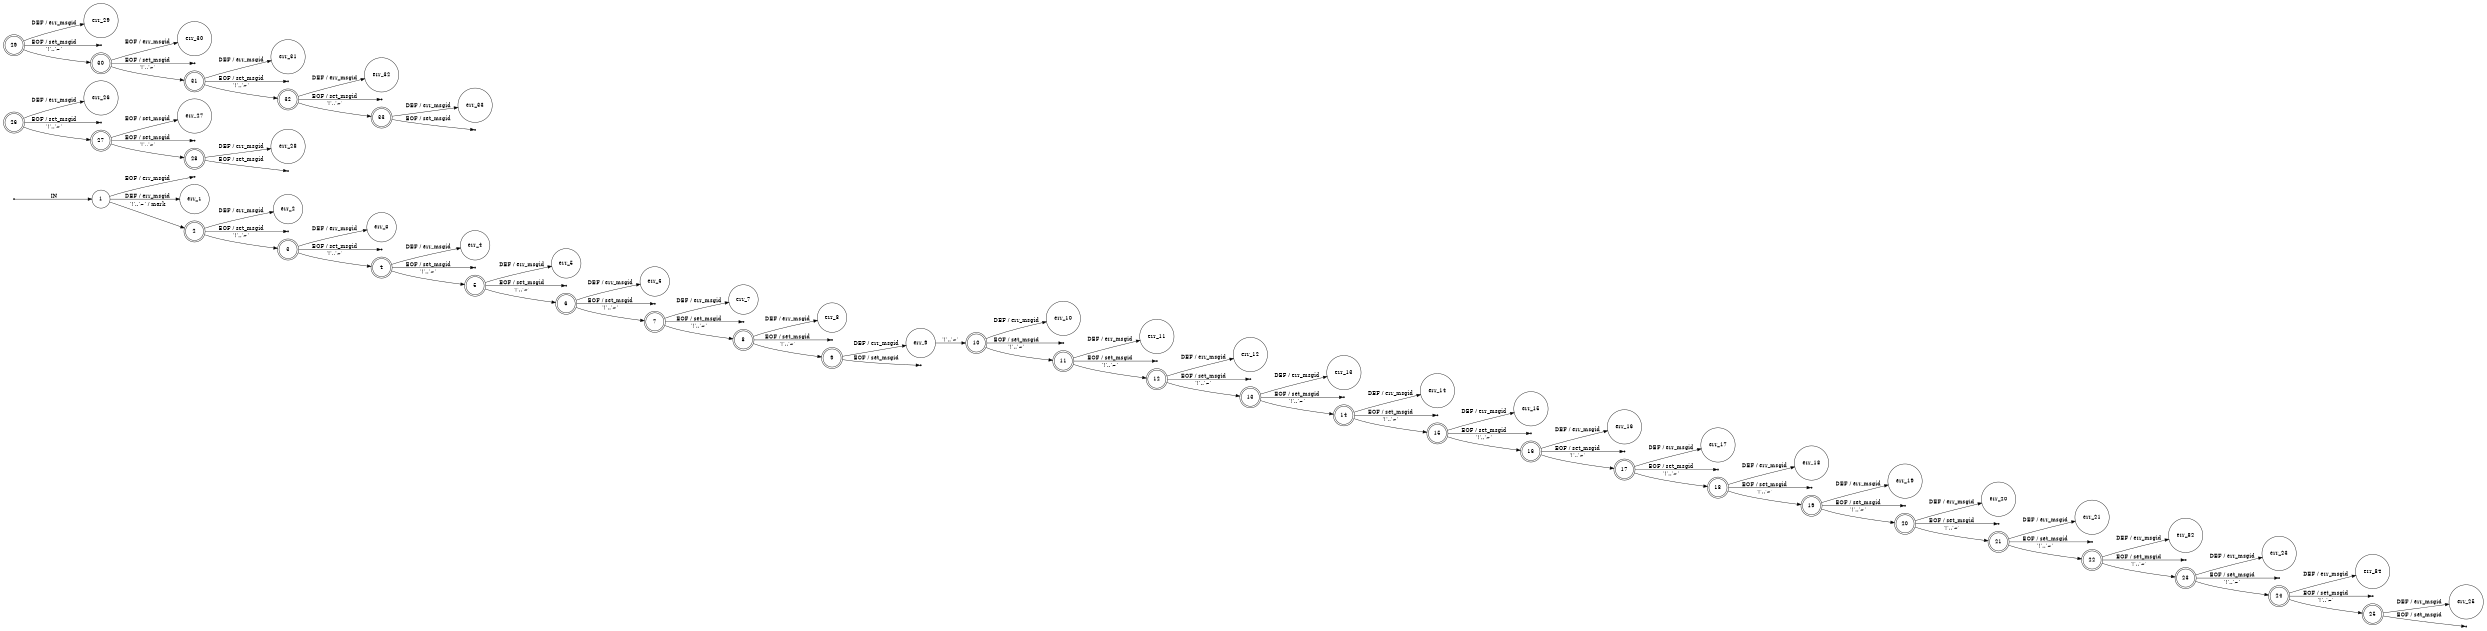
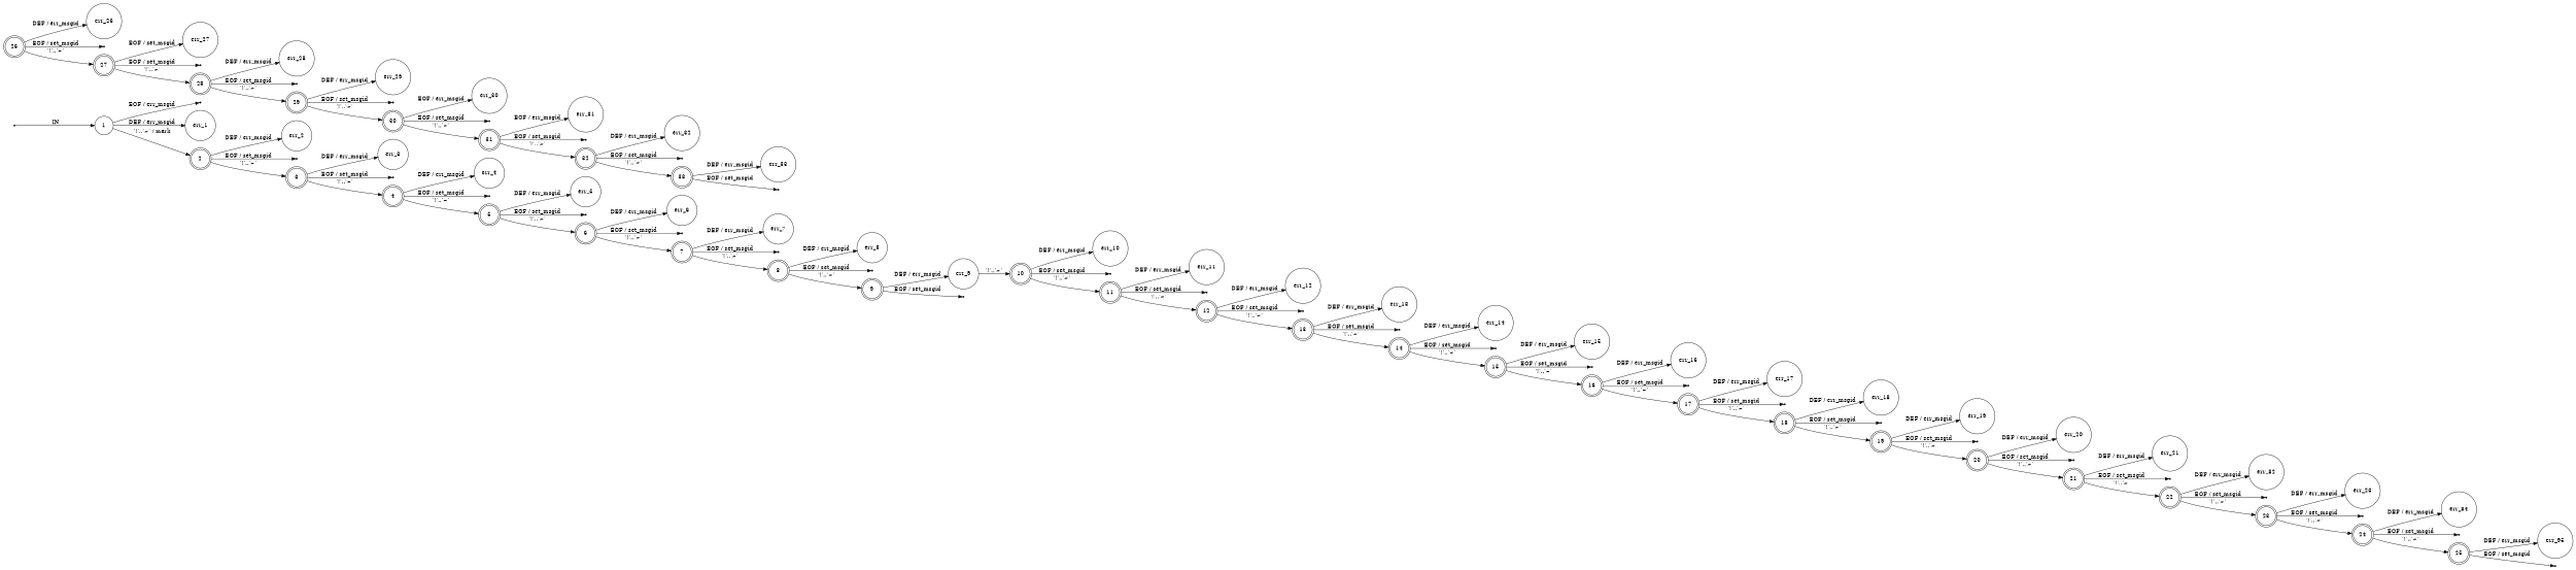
  digraph {
    rankdir=LR
    node [shape=circle]
    1 [fixedsize=true height=0.65]
    ENTRY [shape=point]
    eof_1 [shape=point]
    err_1 [height=0.2]
    2 [fixedsize=true height=0.65 shape=doublecircle]
    err_2 [height=0.2]
    err_3 [height=0.2]
    err_4 [height=0.2]
    err_5 [height=0.2]
    err_6 [height=0.2]
    err_7 [height=0.2]
    err_8 [height=0.2]
    err_9 [height=0.2]
    10 [fixedsize=true height=0.65 shape=doublecircle]
    err_10 [height=0.2]
    err_11 [height=0.2]
    err_12 [height=0.2]
    err_13 [height=0.2]
    err_14 [height=0.2]
    err_15 [height=0.2]
    err_16 [height=0.2]
    err_17 [height=0.2]
    err_18 [height=0.2]
    err_19 [height=0.2]
    err_20 [height=0.2]
    err_21 [height=0.2]
    n27 [height=0.2 label=err_82]
    err_23 [height=0.2]
    n29 [height=0.2 label=err_84]
-   err_25 [height=0.2]
+   err_25 [height=0.2 label=err_95]
    err_26 [height=0.2]
    err_27 [height=0.2]
    err_28 [height=0.2]
    err_29 [height=0.2]
    err_30 [height=0.2]
    err_31 [height=0.2]
    err_32 [height=0.2]
    err_33 [height=0.2]
    eof_2 [shape=point]
    3 [fixedsize=true height=0.65 shape=doublecircle]
    eof_3 [shape=point]
    4 [fixedsize=true height=0.65 shape=doublecircle]
    eof_4 [shape=point]
    5 [fixedsize=true height=0.65 shape=doublecircle]
    eof_5 [shape=point]
    6 [fixedsize=true height=0.65 shape=doublecircle]
    eof_6 [shape=point]
    7 [fixedsize=true height=0.65 shape=doublecircle]
    eof_7 [shape=point]
    8 [fixedsize=true height=0.65 shape=doublecircle]
    eof_8 [shape=point]
    9 [fixedsize=true height=0.65 shape=doublecircle]
    eof_9 [shape=point]
    eof_10 [shape=point]
    11 [fixedsize=true height=0.65 shape=doublecircle]
    eof_11 [shape=point]
    12 [fixedsize=true height=0.65 shape=doublecircle]
    eof_12 [shape=point]
    13 [fixedsize=true height=0.65 shape=doublecircle]
    eof_13 [shape=point]
    14 [fixedsize=true height=0.65 shape=doublecircle]
    eof_14 [shape=point]
    15 [fixedsize=true height=0.65 shape=doublecircle]
    eof_15 [shape=point]
    16 [fixedsize=true height=0.65 shape=doublecircle]
    eof_16 [shape=point]
    17 [fixedsize=true height=0.65 shape=doublecircle]
    eof_17 [shape=point]
    18 [fixedsize=true height=0.65 shape=doublecircle]
    eof_18 [shape=point]
    19 [fixedsize=true height=0.65 shape=doublecircle]
    eof_19 [shape=point]
    20 [fixedsize=true height=0.65 shape=doublecircle]
    eof_20 [shape=point]
    21 [fixedsize=true height=0.65 shape=doublecircle]
    eof_21 [shape=point]
    22 [fixedsize=true height=0.65 shape=doublecircle]
    eof_22 [shape=point]
    23 [fixedsize=true height=0.65 shape=doublecircle]
    eof_23 [shape=point]
    24 [fixedsize=true height=0.65 shape=doublecircle]
    eof_24 [shape=point]
    25 [fixedsize=true height=0.65 shape=doublecircle]
    eof_25 [shape=point]
    26 [fixedsize=true height=0.65 shape=doublecircle]
    eof_26 [shape=point]
    27 [fixedsize=true height=0.65 shape=doublecircle]
    eof_27 [shape=point]
    28 [fixedsize=true height=0.65 shape=doublecircle]
    eof_28 [shape=point]
    29 [fixedsize=true height=0.65 shape=doublecircle]
    eof_29 [shape=point]
    30 [fixedsize=true height=0.65 shape=doublecircle]
    eof_30 [shape=point]
    31 [fixedsize=true height=0.65 shape=doublecircle]
    eof_31 [shape=point]
    32 [fixedsize=true height=0.65 shape=doublecircle]
    eof_32 [shape=point]
    33 [fixedsize=true height=0.65 shape=doublecircle]
    eof_33 [shape=point]
    1 -> eof_1 [label="EOF / err_msgid"]
    1 -> err_1 [label="DEF / err_msgid"]
    1 -> 2 [label="'!'..'~' / mark"]
    ENTRY -> 1 [label=IN]
    2 -> err_2 [label="DEF / err_msgid"]
    2 -> eof_2 [label="EOF / set_msgid"]
    2 -> 3 [label="'!'..'~'"]
    err_9 -> 10 [label="'!'..'~'"]
    10 -> err_10 [label="DEF / err_msgid"]
    10 -> eof_10 [label="EOF / set_msgid"]
    10 -> 11 [label="'!'..'~'"]
    3 -> err_3 [label="DEF / err_msgid"]
    3 -> eof_3 [label="EOF / set_msgid"]
    3 -> 4 [label="'!'..'~'"]
    4 -> err_4 [label="DEF / err_msgid"]
    4 -> eof_4 [label="EOF / set_msgid"]
    4 -> 5 [label="'!'..'~'"]
    5 -> err_5 [label="DEF / err_msgid"]
    5 -> eof_5 [label="EOF / set_msgid"]
    5 -> 6 [label="'!'..'~'"]
    6 -> err_6 [label="DEF / err_msgid"]
    6 -> eof_6 [label="EOF / set_msgid"]
    6 -> 7 [label="'!'..'~'"]
    7 -> err_7 [label="DEF / err_msgid"]
    7 -> eof_7 [label="EOF / set_msgid"]
    7 -> 8 [label="'!'..'~'"]
    8 -> err_8 [label="DEF / err_msgid"]
    8 -> eof_8 [label="EOF / set_msgid"]
    8 -> 9 [label="'!'..'~'"]
    9 -> err_9 [label="DEF / err_msgid"]
    9 -> eof_9 [label="EOF / set_msgid"]
    11 -> err_11 [label="DEF / err_msgid"]
    11 -> eof_11 [label="EOF / set_msgid"]
    11 -> 12 [label="'!'..'~'"]
    12 -> err_12 [label="DEF / err_msgid"]
    12 -> eof_12 [label="EOF / set_msgid"]
    12 -> 13 [label="'!'..'~'"]
    13 -> err_13 [label="DEF / err_msgid"]
    13 -> eof_13 [label="EOF / set_msgid"]
    13 -> 14 [label="'!'..'~'"]
    14 -> err_14 [label="DEF / err_msgid"]
    14 -> eof_14 [label="EOF / set_msgid"]
    14 -> 15 [label="'!'..'~'"]
    15 -> err_15 [label="DEF / err_msgid"]
    15 -> eof_15 [label="EOF / set_msgid"]
    15 -> 16 [label="'!'..'~'"]
    16 -> err_16 [label="DEF / err_msgid"]
    16 -> eof_16 [label="EOF / set_msgid"]
    16 -> 17 [label="'!'..'~'"]
    17 -> err_17 [label="DEF / err_msgid"]
    17 -> eof_17 [label="EOF / set_msgid"]
    17 -> 18 [label="'!'..'~'"]
    18 -> err_18 [label="DEF / err_msgid"]
    18 -> eof_18 [label="EOF / set_msgid"]
    18 -> 19 [label="'!'..'~'"]
    19 -> err_19 [label="DEF / err_msgid"]
    19 -> eof_19 [label="EOF / set_msgid"]
    19 -> 20 [label="'!'..'~'"]
    20 -> err_20 [label="DEF / err_msgid"]
    20 -> eof_20 [label="EOF / set_msgid"]
    20 -> 21 [label="'!'..'~'"]
    21 -> err_21 [label="DEF / err_msgid"]
    21 -> eof_21 [label="EOF / set_msgid"]
    21 -> 22 [label="'!'..'~'"]
    22 -> n27 [label="DEF / err_msgid"]
    22 -> eof_22 [label="EOF / set_msgid"]
    22 -> 23 [label="'!'..'~'"]
    23 -> err_23 [label="DEF / err_msgid"]
    23 -> eof_23 [label="EOF / set_msgid"]
    23 -> 24 [label="'!'..'~'"]
    24 -> n29 [label="DEF / err_msgid"]
    24 -> eof_24 [label="EOF / set_msgid"]
    24 -> 25 [label="'!'..'~'"]
    25 -> err_25 [label="DEF / err_msgid"]
    25 -> eof_25 [label="EOF / set_msgid"]
    26 -> err_26 [label="DEF / err_msgid"]
    26 -> eof_26 [label="EOF / set_msgid"]
    26 -> 27 [label="'!'..'~'"]
    27 -> err_27 [label="EOF / set_msgid"]
    27 -> eof_27 [label="EOF / set_msgid"]
    27 -> 28 [label="'!'..'~'"]
    28 -> err_28 [label="DEF / err_msgid"]
    28 -> eof_28 [label="EOF / set_msgid"]
+   28 -> 29 [label="'!'..'~'"]
    29 -> err_29 [label="DEF / err_msgid"]
    29 -> eof_29 [label="EOF / set_msgid"]
    29 -> 30 [label="'!'..'~'"]
    30 -> err_30 [label="EOF / err_msgid"]
    30 -> eof_30 [label="EOF / set_msgid"]
    30 -> 31 [label="'!'..'~'"]
-   31 -> err_31 [label="DEF / err_msgid"]
+   31 -> err_31 [label="EOF / err_msgid"]
    31 -> eof_31 [label="EOF / set_msgid"]
    31 -> 32 [label="'!'..'~'"]
    32 -> err_32 [label="DEF / err_msgid"]
    32 -> eof_32 [label="EOF / set_msgid"]
    32 -> 33 [label="'!'..'~'"]
    33 -> err_33 [label="DEF / err_msgid"]
    33 -> eof_33 [label="EOF / set_msgid"]
  }
